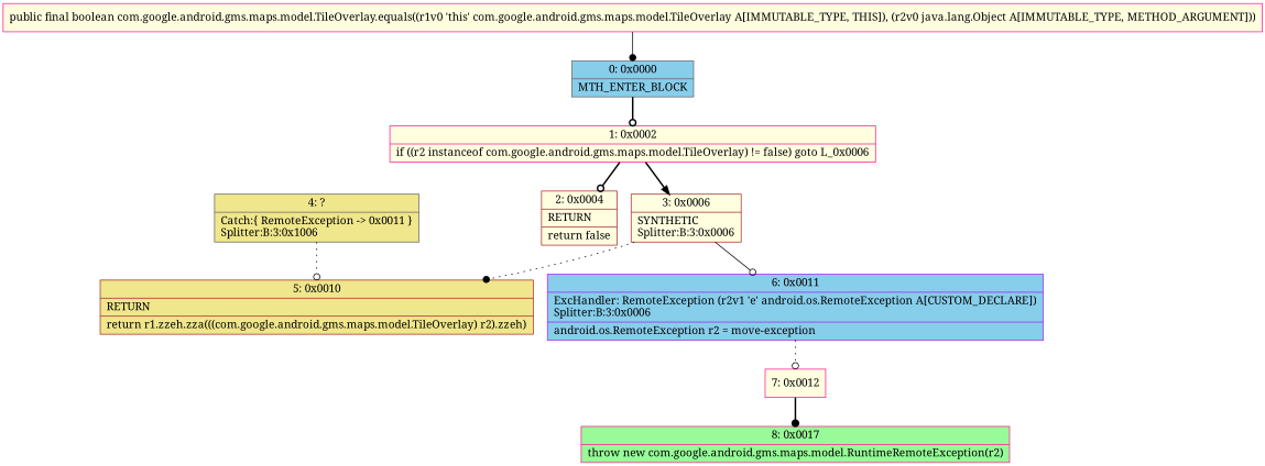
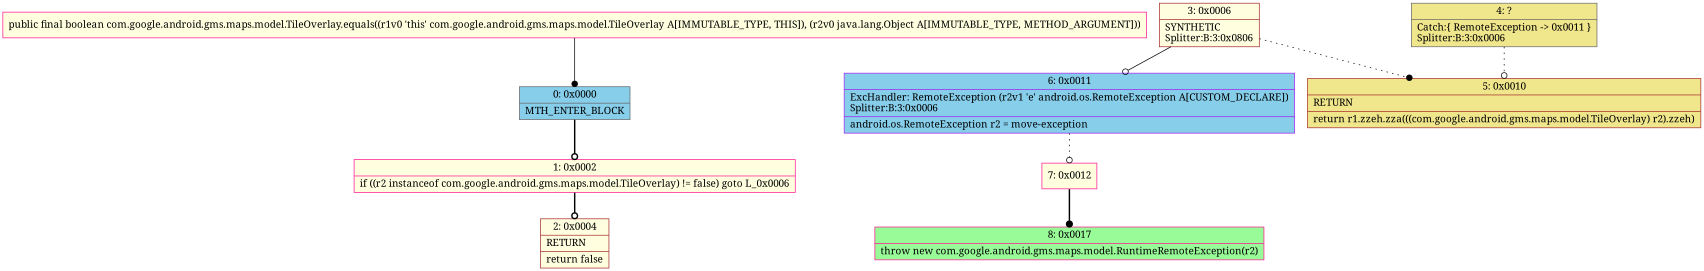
  digraph {
    fontname="Noto Serif"
    node [color=deeppink fillcolor=lightyellow fontname="Noto Serif" shape=record style=filled]
    edge [arrowhead=odot fontname="Noto Serif" style=bold]
    n1 [color=gray40 fillcolor=skyblue label="{0\:\ 0x0000|MTH_ENTER_BLOCK\l}"]
    n2 [label="{1\:\ 0x0002|if ((r2 instanceof com.google.android.gms.maps.model.TileOverlay) != false) goto L_0x0006\l}"]
    n3 [color=brown label="{2\:\ 0x0004|RETURN\l|return false\l}"]
-   n4 [color=brown label="{3\:\ 0x0006|SYNTHETIC\lSplitter:B:3:0x0006\l}"]
+   n4 [color=brown label="{3\:\ 0x0006|SYNTHETIC\lSplitter:B:3:0x0806\l}"]
    n5 [color=purple fillcolor=skyblue label="{6\:\ 0x0011|ExcHandler: RemoteException (r2v1 'e' android.os.RemoteException A[CUSTOM_DECLARE])\lSplitter:B:3:0x0006\l|android.os.RemoteException r2 = move\-exception\l}"]
    n6 [color=brown fillcolor=khaki label="{5\:\ 0x0010|RETURN\l|return r1.zzeh.zza(((com.google.android.gms.maps.model.TileOverlay) r2).zzeh)\l}"]
-   n7 [color=gray40 fillcolor=khaki label="{4\:\ ?|Catch:\{ RemoteException \-\> 0x0011 \}\lSplitter:B:3:0x1006\l}"]
+   n7 [color=gray40 fillcolor=khaki label="{4\:\ ?|Catch:\{ RemoteException \-\> 0x0011 \}\lSplitter:B:3:0x0006\l}"]
    n8 [label="{7\:\ 0x0012}"]
    n9 [fillcolor=palegreen label="{8\:\ 0x0017|throw new com.google.android.gms.maps.model.RuntimeRemoteException(r2)\l}"]
    n10 [label="{public final boolean com.google.android.gms.maps.model.TileOverlay.equals((r1v0 'this' com.google.android.gms.maps.model.TileOverlay A[IMMUTABLE_TYPE, THIS]), (r2v0 java.lang.Object A[IMMUTABLE_TYPE, METHOD_ARGUMENT])) }"]
    n1 -> n2
    n2 -> n3
-   n2 -> n4 [arrowhead=normal]
    n4 -> n5 [style=solid]
    n4 -> n6 [arrowhead=dot style=dotted]
    n5 -> n8 [style=dotted]
    n7 -> n6 [style=dotted]
    n8 -> n9 [arrowhead=dot]
    n10 -> n1 [arrowhead=dot style=solid]
  }
